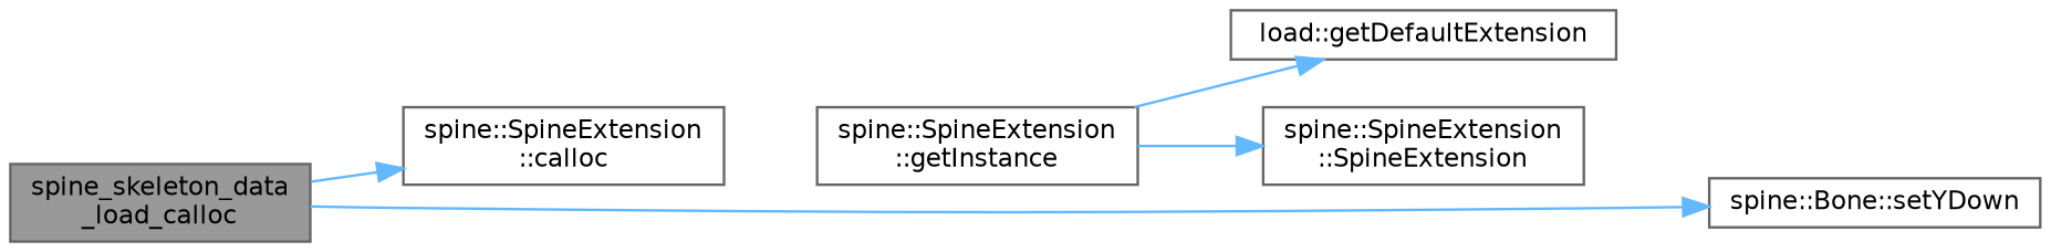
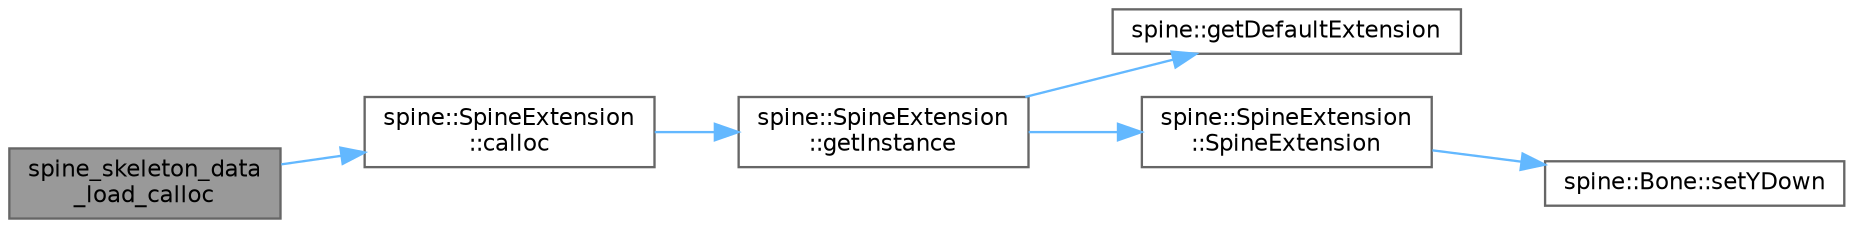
  digraph {
    rankdir=LR
    node [color=grey40 fillcolor=white fontname=Helvetica fontsize=10 shape=box style=filled]
    edge [color=steelblue1 fontname=Helvetica fontsize=10 labelfontname=Helvetica labelfontsize=10 style=solid]
    n1 [color=gray40 fillcolor=grey60 fontcolor=black height=0.2 label="spine_skeleton_data\l_load_calloc" width=0.4]
    n2 [height=0.2 label="spine::SpineExtension\l::calloc" width=0.4]
    n3 [height=0.2 label="spine::Bone::setYDown" width=0.4]
    n4 [height=0.2 label="spine::SpineExtension\l::getInstance" width=0.4]
-   n5 [height=0.2 label="load::getDefaultExtension" width=0.4]
+   n5 [height=0.2 label="spine::getDefaultExtension" width=0.4]
    n6 [height=0.2 label="spine::SpineExtension\l::SpineExtension" width=0.4]
    n1 -> n2
-   n1 -> n3
+   n6 -> n3
+   n2 -> n4
    n4 -> n5
    n4 -> n6
  }
